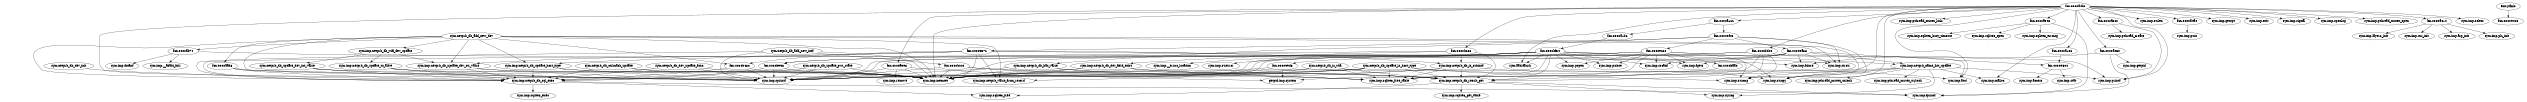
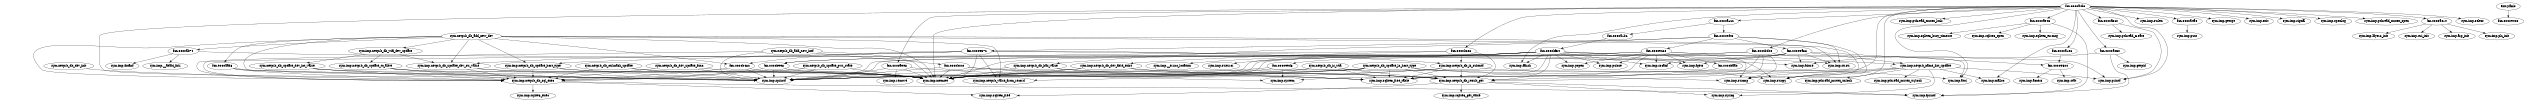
  digraph {
    n1 [label="sym.netprb_db_add_new_intf"]
    n2 [label="sym.imp.memset"]
    n3 [label="fcn.0000b0c4"]
    n4 [label="sym.imp.sprintf"]
    n5 [label="sym.imp.netprb_db_sql_exec"]
    n6 [label="sym.imp.netprb_db_result_get"]
    n7 [label="sym.imp.sqlite3_free_table"]
    n8 [label="sym.imp.sqlite3_exec"]
    n9 [label="sym.imp.fprintf"]
    n10 [label="sym.imp.sqlite3_free"]
    n11 [label="sym.imp.sqlite3_get_table"]
    n12 [label="sym.imp.syslog"]
    n13 [label="sym.imp.netprb_db_has_value"]
    n14 [label="sym.imp.netprb_db_update_to_alive"]
    n15 [label="sym.imp.pthread_mutex_lock"]
    n16 [label="sym.imp.pthread_mutex_unlock"]
    n17 [label="sym.netprb_db_dev_init"]
    n18 [label="sym.imp.netprb_db_update_host_type"]
    n19 [label="sym.netprb_db_is_wifi"]
    n20 [label="sym.imp.netprb_db_is_subIntf"]
    n21 [label="sym.imp.strcpy"]
    n22 [label="sym.netprb_db_update_l2_host_type"]
    n23 [label="sym.imp.netprb_value_from_record"]
    n24 [label="sym.imp.atoi"]
    n25 [label="sym.imp.strcmp"]
    n26 [label="sym.imp.netprb_db_wifi_dev_update"]
    n27 [label="sym.imp.netprb_db_update_dev_str_value"]
    n28 [label="sym.netprb_db_update_dev_int_value"]
    n29 [label="sym.imp.netprb_db_dev_field_exist"]
    n30 [label="fcn.0000a4bc"]
    n31 [label="sym.imp.strlen"]
    n32 [label="sym.imp.malloc"]
    n33 [label="fcn.0000a4a4"]
    n34 [label="sym.imp.getopt"]
    n35 [label="sym.imp.printf"]
-   n36 [label="sym.aad.fflush"]
+   n36 [label="sym.imp.fflush"]
    n37 [label="sym.imp.exit"]
    n38 [label="fcn.0000a430"]
    n39 [label="sym.imp.signal"]
    n40 [label="sym.imp.openlog"]
    n41 [label="sym.imp.pthread_mutex_open"]
-   n42 [label="getpid.imp.system"]
+   n42 [label="sym.imp.system"]
    n43 [label="fcn.0000a948"]
    n44 [label="fcn.0000a3c0"]
    n45 [label="fcn.0000a414"]
    n46 [label="fcn.0000a1cc"]
    n47 [label="fcn.0000bc08"]
    n48 [label="fcn.0000bd48"]
    n49 [label="fcn.0000a1e8"]
    n50 [label="fcn.0000a9e8"]
    n51 [label="sym.imp.select"]
    n52 [label="sym.imp.puts"]
    n53 [label="sym.imp.fclose"]
    n54 [label="sym.imp.getpid"]
    n55 [label="sym.imp.sqlite3_open"]
    n56 [label="sym.imp.sqlite3_errmsg"]
    n57 [label="sym.imp.sqlite3_busy_timeout"]
    n58 [label="sym.imp.pthread_create"]
    n59 [label="sym.imp.arp_init"]
    n60 [label="sym.imp.plc_init"]
    n61 [label="sym.imp.layer2_init"]
    n62 [label="sym.imp.oui_init"]
    n63 [label="fcn.00009f48"]
    n64 [label="fcn.0000a1bc"]
    n65 [label="fcn.0000b998"]
    n66 [label="fcn.00009500"]
    n67 [label="sym.imp.remove"]
    n68 [label="sym.imp.strstr"]
    n69 [label="fcn.00009a38"]
    n70 [label="fcn.00009c60"]
    n71 [label="fcn.0000957c"]
    n72 [label="fcn.0000bf54"]
    n73 [label="sym.imp.access"]
    n74 [label="sym.imp.stat"]
    n75 [label="sym.netprb_db_add_new_dev"]
    n76 [label="fcn.0000ab74"]
    n77 [label="fcn.9000aad8"]
    n78 [label="fcn.0000b48c"]
    n79 [label="sym.imp.fscanf"]
    n80 [label="sym.imp.__aeabi_f2iz"]
    n81 [label="sym.netprb_db_dev_update_func"]
    n82 [label="sym.imp.netprb_name_list_update"]
    n83 [label="sym.imp.pthread_mutex_trylock"]
    n84 [label="sym.netprb_db_update_pwr_state"]
    n85 [label="sym.netprb_db_ctrlmask_update"]
    n86 [label="entry.fini0"]
    n87 [label="fcn.00009408"]
    n88 [label="fcn.000099d8"]
    n89 [label="fcn.0000baa0"]
    n90 [label="sym.imp.sscanf"]
    n91 [label="sym.imp.fgets"]
    n92 [label="sym.imp.popen"]
    n93 [label="sym.imp.pclose"]
    n94 [label="sym.imp.__errno_location"]
    n95 [label="sym.imp.strerror"]
    n1 -> n2
    n1 -> n3
    n1 -> n4
    n1 -> n5
    n3 -> n2
    n3 -> n4
    n3 -> n6
    n3 -> n7
    n5 -> n8
    n5 -> n9
    n5 -> n10
    n6 -> n9
    n6 -> n10
    n6 -> n11
    n6 -> n12
    n13 -> n2
    n13 -> n4
    n13 -> n6
    n13 -> n7
    n14 -> n2
    n14 -> n4
    n14 -> n5
    n17 -> n5
    n18 -> n2
    n18 -> n4
    n18 -> n5
    n19 -> n2
    n19 -> n4
    n19 -> n6
    n19 -> n7
    n20 -> n2
    n20 -> n4
    n20 -> n6
    n20 -> n7
    n20 -> n21
    n22 -> n2
    n22 -> n4
    n22 -> n5
    n22 -> n6
    n22 -> n7
    n22 -> n23
    n22 -> n24
    n22 -> n25
    n26 -> n14
    n26 -> n27
    n26 -> n28
    n27 -> n2
    n27 -> n4
    n27 -> n5
    n28 -> n2
    n28 -> n4
    n28 -> n5
    n29 -> n2
    n29 -> n4
    n29 -> n6
    n29 -> n7
    n30 -> n2
    n30 -> n4
    n30 -> n15
    n30 -> n21
    n30 -> n24
    n30 -> n31
    n30 -> n32
    n30 -> n33
    n30 -> n34
    n30 -> n35
    n30 -> n36
    n30 -> n37
    n30 -> n38
    n30 -> n39
    n30 -> n40
    n30 -> n41
    n30 -> n42
    n30 -> n43
    n30 -> n44
    n30 -> n45
    n30 -> n46
    n30 -> n47
    n30 -> n48
    n30 -> n49
    n30 -> n50
    n30 -> n51
    n33 -> n52
    n38 -> n9
    n38 -> n53
    n38 -> n54
    n43 -> n9
    n43 -> n55
    n43 -> n56
    n43 -> n57
    n44 -> n35
    n44 -> n58
    n45 -> n59
    n45 -> n60
    n45 -> n61
    n45 -> n62
    n46 -> n63
    n46 -> n64
    n47 -> n6
    n47 -> n20
    n47 -> n29
    n47 -> n65
    n48 -> n2
    n48 -> n6
    n48 -> n7
    n48 -> n24
    n48 -> n25
    n48 -> n65
    n49 -> n66
    n50 -> n2
    n50 -> n4
    n50 -> n42
    n50 -> n67
    n63 -> n13
    n63 -> n21
    n63 -> n68
    n63 -> n69
    n63 -> n70
    n63 -> n71
    n64 -> n72
    n65 -> n2
    n65 -> n4
    n65 -> n5
    n66 -> n73
    n66 -> n74
    n69 -> n2
    n69 -> n53
    n69 -> n66
    n69 -> n68
    n69 -> n82
    n69 -> n88
    n69 -> n90
    n69 -> n91
    n70 -> n2
    n70 -> n4
    n70 -> n7
    n70 -> n25
    n70 -> n82
    n70 -> n89
    n70 -> n90
    n70 -> n91
    n70 -> n92
    n70 -> n93
    n71 -> n2
    n71 -> n18
    n71 -> n20
    n71 -> n21
    n71 -> n23
    n71 -> n27
    n71 -> n78
    n72 -> n2
    n72 -> n4
    n72 -> n5
    n72 -> n6
    n72 -> n7
    n72 -> n35
    n72 -> n36
    n72 -> n68
    n72 -> n90
    n72 -> n91
    n72 -> n92
    n72 -> n93
    n72 -> n94
    n72 -> n95
    n75 -> n2
    n75 -> n4
    n75 -> n5
    n75 -> n18
    n75 -> n23
    n75 -> n25
    n75 -> n26
    n75 -> n27
    n75 -> n68
    n75 -> n76
    n75 -> n77
    n75 -> n78
    n76 -> n53
    n76 -> n79
    n76 -> n80
    n77 -> n2
    n77 -> n4
    n77 -> n5
    n78 -> n2
    n78 -> n4
    n78 -> n5
    n81 -> n2
    n81 -> n4
    n81 -> n5
    n82 -> n2
    n82 -> n12
    n82 -> n16
    n82 -> n21
    n82 -> n25
    n82 -> n32
    n82 -> n35
    n82 -> n83
    n84 -> n2
    n84 -> n4
    n84 -> n5
    n85 -> n2
    n85 -> n4
    n85 -> n5
    n86 -> n87
    n88 -> n2
    n88 -> n4
    n88 -> n42
    n89 -> n6
  }
